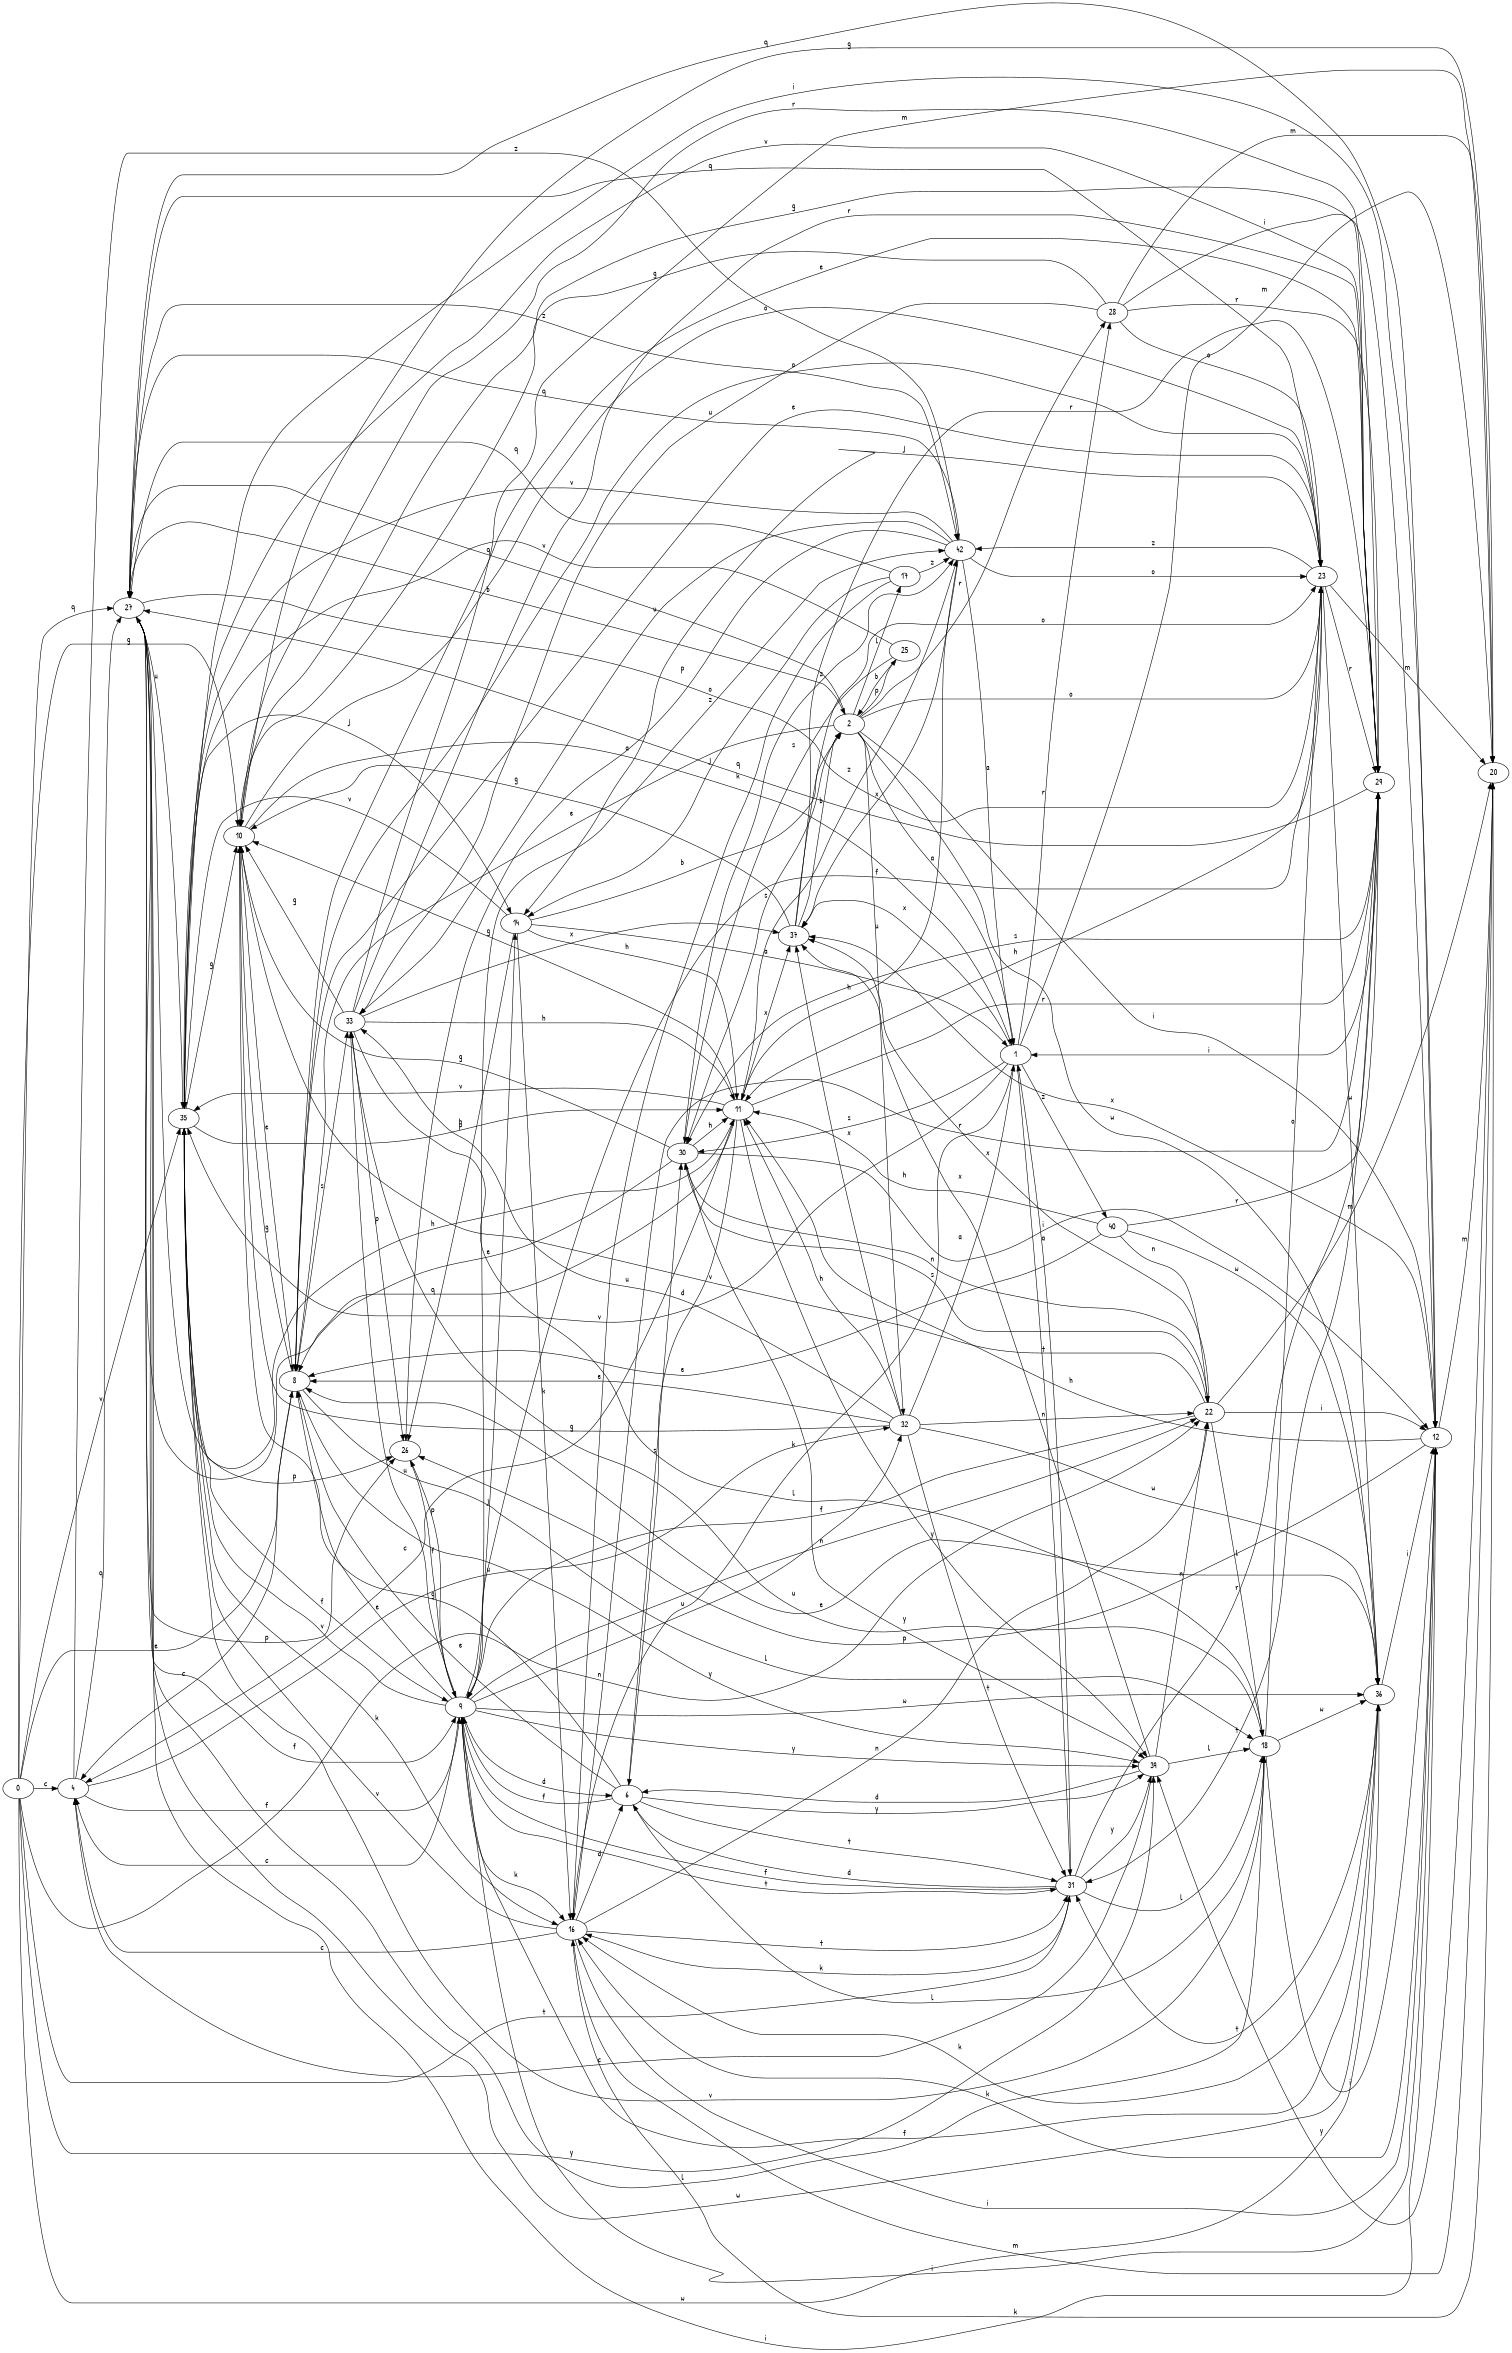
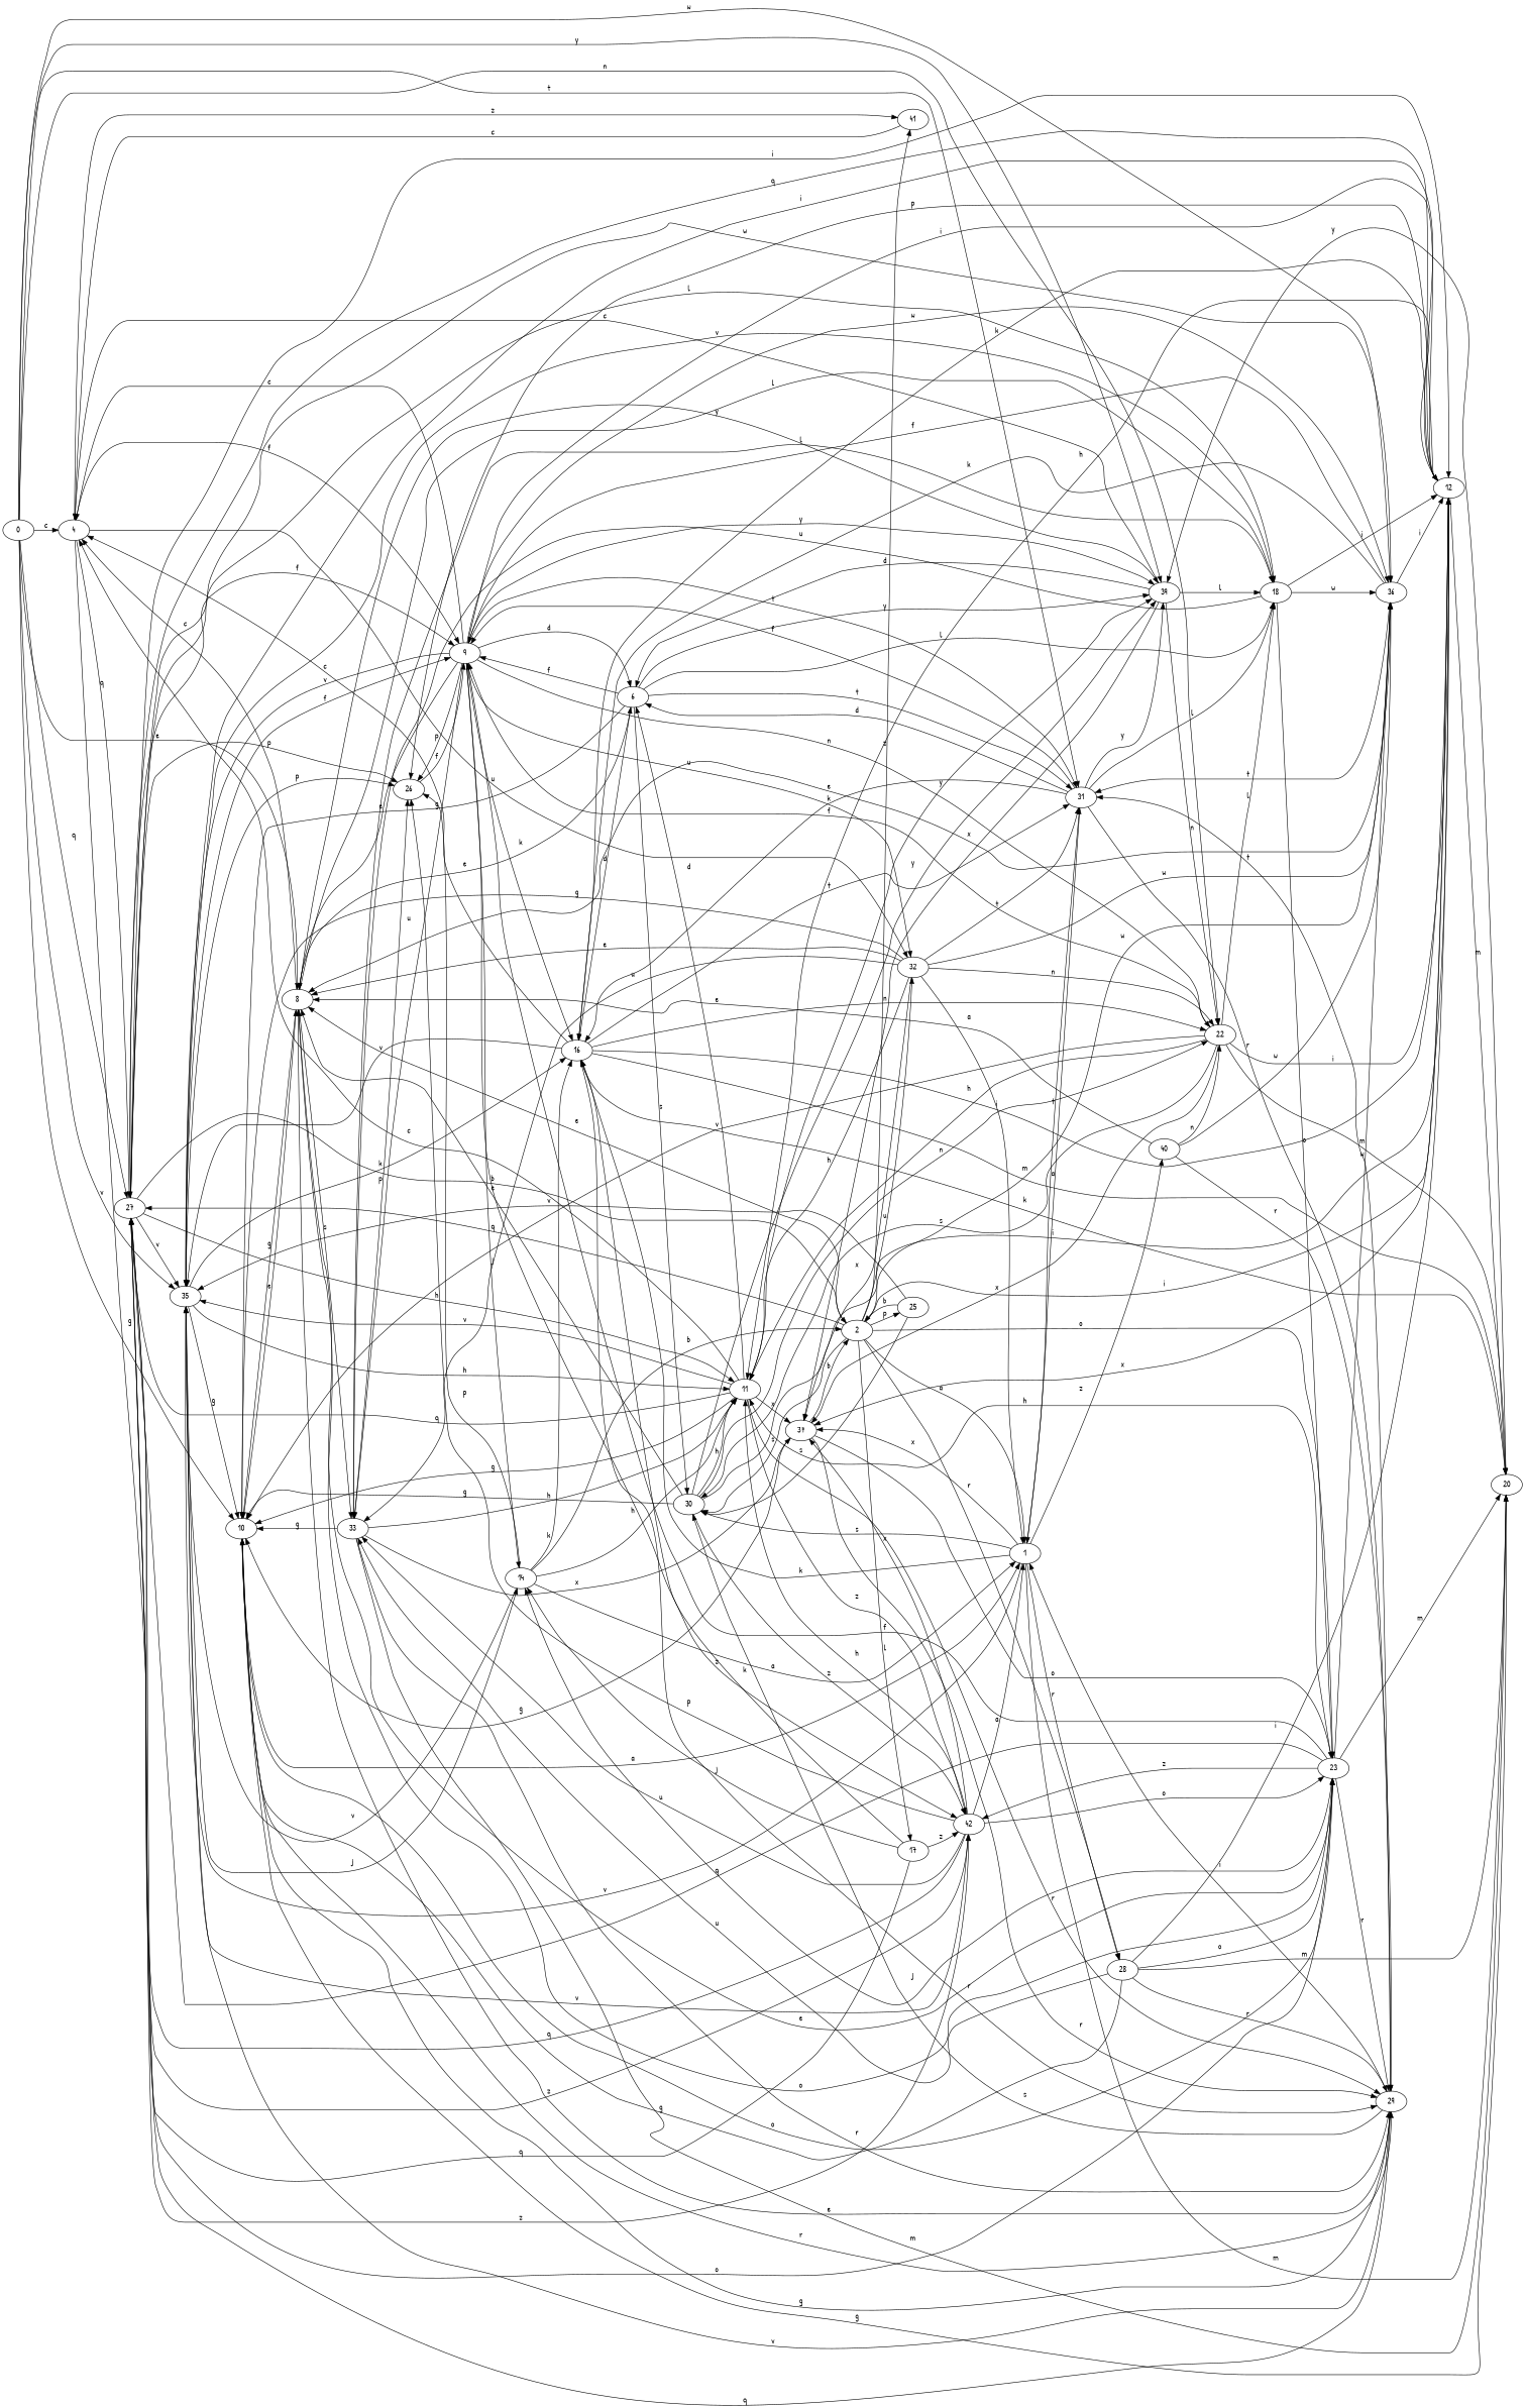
  strict digraph {
    fontname="Patrick Hand"
    rankdir=LR
    node [fontname="Patrick Hand"]
    edge [fontname="Patrick Hand"]
    0
    4
    8
    10
    22
    27
    31
    35
    36
    39
    32
+   41
    9
    42
    23
    18
    33
    1
    29
    20
    30
    37
    12
    11
    2
    26
    16
    6
    14
    28
    40
    17
    25
    0 -> 4 [label=c]
    0 -> 8 [label=e]
    0 -> 10 [label=g]
    0 -> 22 [label=n]
    0 -> 27 [label=q]
    0 -> 31 [label=t]
    0 -> 35 [label=v]
    0 -> 36 [label=w]
    0 -> 39 [label=y]
    4 -> 27 [label=q]
    4 -> 32 [label=u]
+   4 -> 41 [label=z]
    4 -> 9 [label=f]
    4 -> 42 [label=z]
    8 -> 4 [label=c]
    8 -> 10 [label=g]
    8 -> 39 [label=y]
    8 -> 23 [label=o]
    8 -> 18 [label=l]
    8 -> 33 [label=s]
    10 -> 8 [label=e]
    10 -> 23 [label=o]
    10 -> 1 [label=a]
    10 -> 29 [label=r]
    22 -> 10 [label=v]
    22 -> 9 [label=f]
    22 -> 18 [label=l]
    22 -> 20 [label=m]
    22 -> 30 [label=s]
    22 -> 37 [label=x]
    22 -> 12 [label=i]
-   40 -> 11 [label=h]
-   27 -> 35 [label=u]
+   22 -> 11 [label=h]
+   27 -> 35 [label=v]
    27 -> 36 [label=w]
    27 -> 9 [label=f]
    27 -> 42 [label=z]
    27 -> 23 [label=o]
    27 -> 18 [label=l]
    27 -> 12 [label=i]
    27 -> 11 [label=h]
    27 -> 2 [label=b]
    27 -> 26 [label=p]
    31 -> 39 [label=y]
    31 -> 9 [label=f]
    31 -> 18 [label=l]
    31 -> 1 [label=a]
    31 -> 29 [label=r]
    31 -> 16 [label=k]
    31 -> 6 [label=d]
    35 -> 10 [label=g]
    35 -> 9 [label=f]
    35 -> 12 [label=i]
    35 -> 11 [label=h]
    35 -> 26 [label=p]
    35 -> 16 [label=k]
    35 -> 14 [label=j]
    36 -> 8 [label=e]
    36 -> 31 [label=t]
    36 -> 9 [label=f]
    36 -> 12 [label=i]
    36 -> 16 [label=k]
    39 -> 4 [label=c]
    39 -> 22 [label=n]
    39 -> 18 [label=l]
    39 -> 37 [label=x]
    39 -> 6 [label=d]
    32 -> 8 [label=e]
    32 -> 10 [label=g]
    32 -> 22 [label=n]
    32 -> 31 [label=t]
    32 -> 36 [label=w]
    32 -> 33 [label=u]
    32 -> 1 [label=a]
    32 -> 37 [label=x]
    32 -> 11 [label=h]
+   41 -> 4 [label=c]
    9 -> 4 [label=c]
    9 -> 8 [label=e]
    9 -> 22 [label=n]
    9 -> 31 [label=t]
    9 -> 35 [label=v]
    9 -> 36 [label=w]
    9 -> 39 [label=y]
    9 -> 32 [label=u]
    9 -> 42 [label=z]
    9 -> 33 [label=u]
    9 -> 12 [label=i]
    9 -> 26 [label=p]
    9 -> 16 [label=k]
    9 -> 6 [label=d]
    9 -> 14 [label=j]
    42 -> 27 [label=q]
    42 -> 35 [label=v]
    42 -> 23 [label=o]
    42 -> 33 [label=u]
    42 -> 1 [label=a]
    42 -> 37 [label=x]
    42 -> 11 [label=h]
    42 -> 26 [label=p]
    23 -> 8 [label=e]
    23 -> 27 [label=q]
    23 -> 36 [label=w]
    23 -> 9 [label=f]
    23 -> 42 [label=z]
    23 -> 29 [label=r]
    23 -> 20 [label=m]
    23 -> 11 [label=h]
    23 -> 14 [label=j]
    18 -> 35 [label=v]
    18 -> 36 [label=w]
    18 -> 23 [label=o]
    18 -> 33 [label=u]
    18 -> 12 [label=i]
    33 -> 10 [label=g]
    33 -> 18 [label=l]
    33 -> 29 [label=r]
    33 -> 20 [label=m]
    33 -> 37 [label=x]
    33 -> 11 [label=h]
    33 -> 26 [label=p]
    1 -> 31 [label=t]
    1 -> 35 [label=v]
    1 -> 20 [label=m]
    1 -> 30 [label=s]
    1 -> 37 [label=x]
    1 -> 16 [label=k]
    1 -> 28 [label=r]
    1 -> 40 [label=z]
    29 -> 8 [label=e]
    29 -> 10 [label=g]
    29 -> 27 [label=q]
    29 -> 31 [label=t]
    29 -> 35 [label=v]
    29 -> 1 [label=i]
    29 -> 30 [label=s]
    20 -> 10 [label=g]
    20 -> 39 [label=y]
    20 -> 16 [label=k]
    30 -> 8 [label=e]
    30 -> 10 [label=g]
    30 -> 22 [label=n]
    30 -> 39 [label=y]
    30 -> 42 [label=z]
    30 -> 12 [label=i]
    30 -> 11 [label=h]
    37 -> 10 [label=g]
    37 -> 23 [label=o]
    37 -> 29 [label=r]
    37 -> 2 [label=b]
    12 -> 27 [label=q]
    12 -> 20 [label=m]
    12 -> 37 [label=x]
    12 -> 11 [label=h]
    12 -> 26 [label=p]
    12 -> 16 [label=k]
    11 -> 4 [label=c]
    11 -> 10 [label=g]
    11 -> 27 [label=q]
    11 -> 35 [label=v]
    11 -> 39 [label=y]
    11 -> 42 [label=z]
    11 -> 29 [label=r]
    11 -> 37 [label=x]
    11 -> 6 [label=d]
    2 -> 8 [label=e]
    2 -> 27 [label=q]
    2 -> 36 [label=w]
    2 -> 32 [label=u]
+   2 -> 41 [label=z]
    2 -> 23 [label=o]
    2 -> 1 [label=a]
    2 -> 30 [label=s]
    2 -> 12 [label=i]
    2 -> 28 [label=r]
    2 -> 17 [label=l]
    2 -> 25 [label=p]
    26 -> 9 [label=f]
    16 -> 4 [label=c]
    16 -> 22 [label=n]
    16 -> 31 [label=t]
    16 -> 35 [label=v]
    16 -> 29 [label=r]
    16 -> 20 [label=m]
    16 -> 12 [label=i]
    16 -> 6 [label=d]
    6 -> 8 [label=e]
    6 -> 10 [label=g]
    6 -> 31 [label=t]
    6 -> 39 [label=y]
    6 -> 9 [label=f]
    6 -> 18 [label=l]
    6 -> 30 [label=s]
    14 -> 35 [label=v]
    14 -> 1 [label=a]
    14 -> 11 [label=h]
    14 -> 2 [label=b]
    14 -> 26 [label=p]
    14 -> 16 [label=k]
    28 -> 10 [label=g]
    28 -> 23 [label=o]
    28 -> 33 [label=u]
    28 -> 29 [label=r]
    28 -> 20 [label=m]
    28 -> 12 [label=i]
    40 -> 8 [label=e]
    40 -> 22 [label=n]
    40 -> 36 [label=w]
    40 -> 29 [label=r]
    17 -> 27 [label=q]
    17 -> 42 [label=z]
    17 -> 16 [label=k]
    17 -> 14 [label=j]
    25 -> 35 [label=v]
    25 -> 30 [label=s]
    25 -> 2 [label=b]
  }
